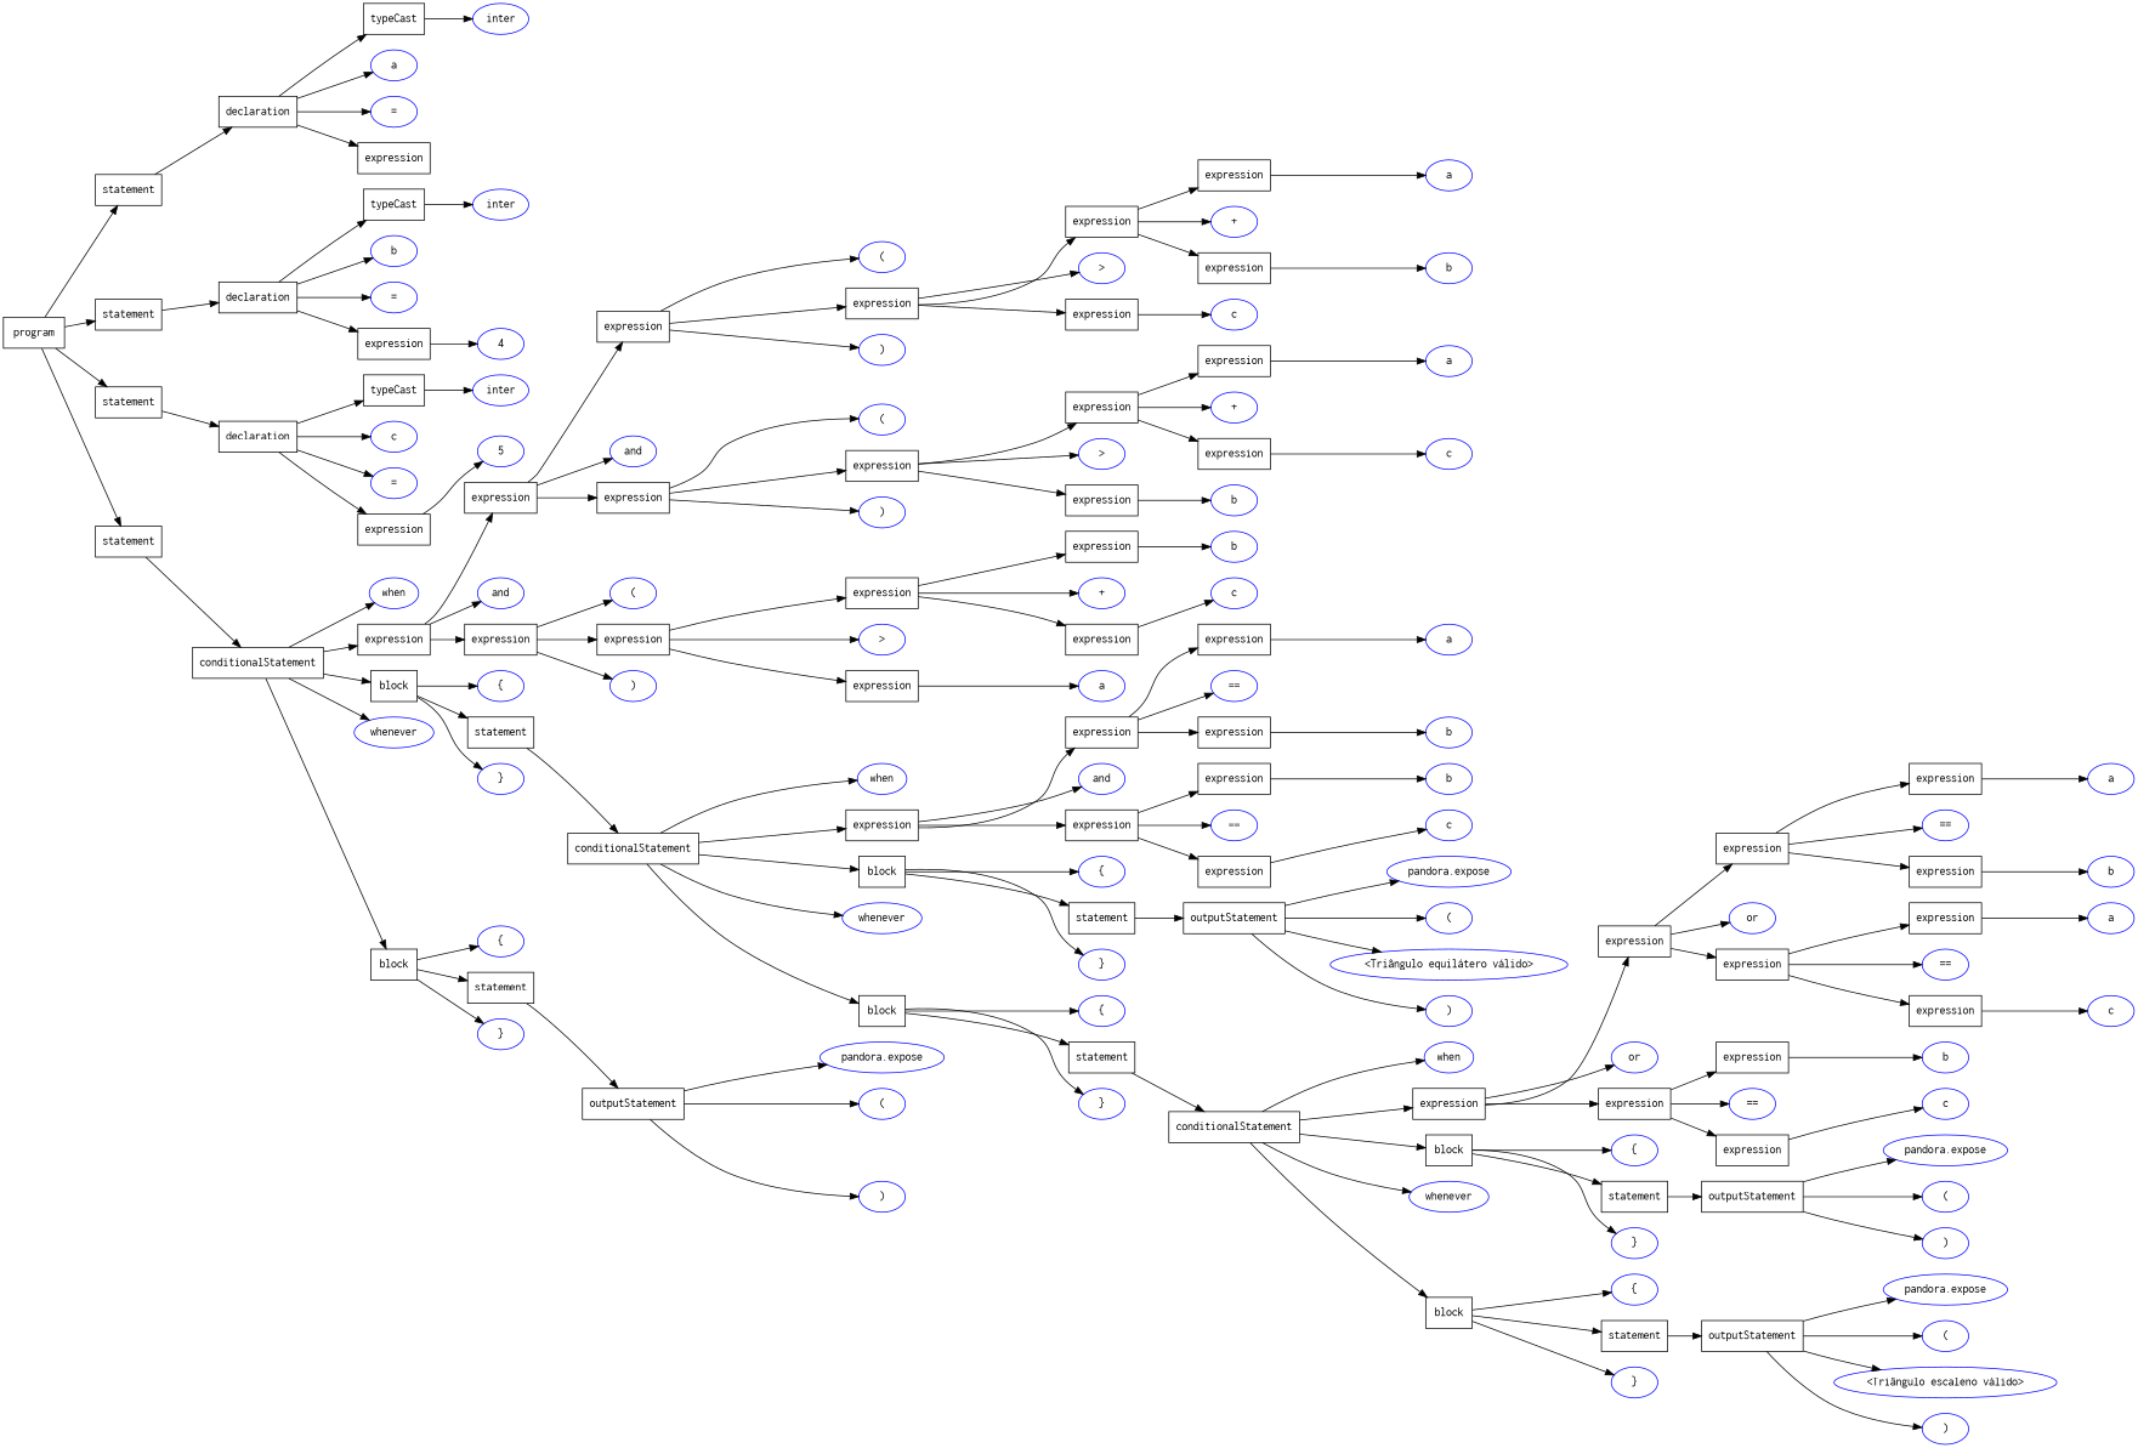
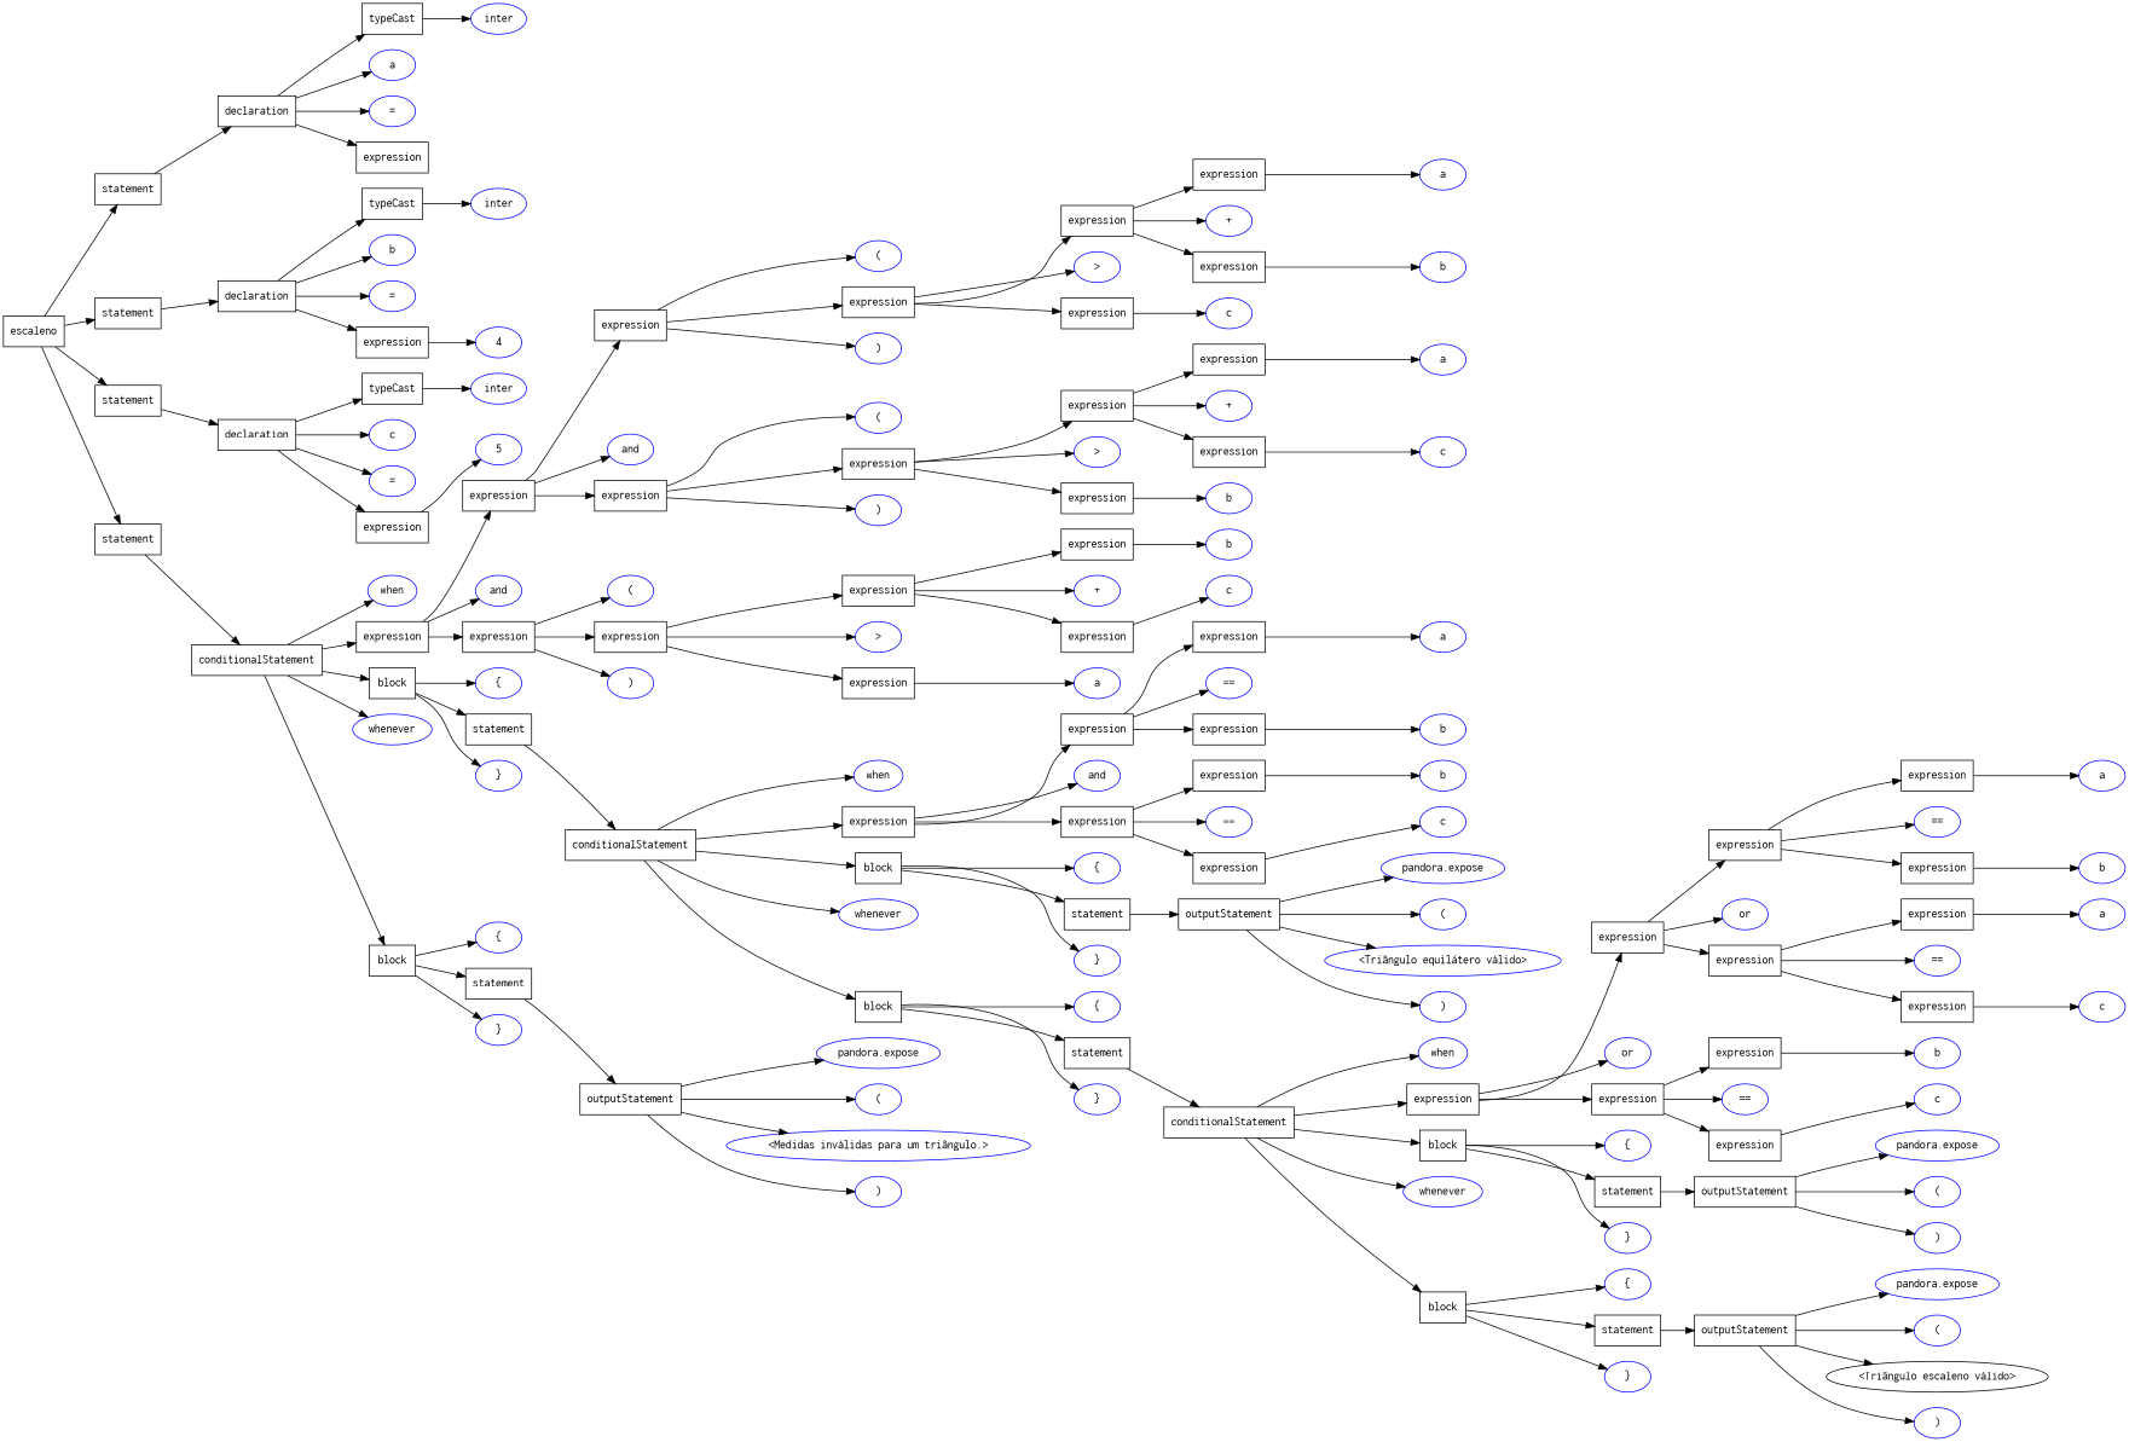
  digraph {
    rankdir=LR
    node [fontname=Courier shape=ellipse color=blue]
-   n1 [label=program shape=box color=""]
+   n1 [label=escaleno shape=box color=""]
    n2 [label=statement shape=box color=""]
    n3 [label=statement shape=box color=""]
    n4 [label=statement shape=box color=""]
    n5 [label=statement shape=box color=""]
    n6 [label=declaration shape=box color=""]
    n7 [label=declaration shape=box color=""]
    n8 [label=declaration shape=box color=""]
    n9 [label=conditionalStatement shape=box color=""]
    n10 [label=typeCast shape=box color=""]
    n11 [label=a]
    n12 [label="="]
    n13 [label=expression shape=box color=""]
    n14 [label=inter]
    n15 [label=typeCast shape=box color=""]
    n16 [label=b]
    n17 [label="="]
    n18 [label=expression shape=box color=""]
    n19 [label=inter]
    n20 [label=4]
    n21 [label=typeCast shape=box color=""]
    n22 [label=c]
    n23 [label="="]
    n24 [label=expression shape=box color=""]
    n25 [label=inter]
    n26 [label=5]
    n27 [label=when]
    n28 [label=expression shape=box color=""]
    n29 [label=block shape=box color=""]
    n30 [label=whenever]
    n31 [label=block shape=box color=""]
    n32 [label=expression shape=box color=""]
    n33 [label=and]
    n34 [label=expression shape=box color=""]
    n35 [label="{"]
    n36 [label=statement shape=box color=""]
    n37 [label="}"]
    n38 [label="{"]
    n39 [label=statement shape=box color=""]
    n40 [label="}"]
    n41 [label=expression shape=box color=""]
    n42 [label=and]
    n43 [label=expression shape=box color=""]
    n44 [label="("]
    n45 [label=expression shape=box color=""]
    n46 [label=")"]
    n47 [label="("]
    n48 [label=expression shape=box color=""]
    n49 [label=")"]
    n50 [label="("]
    n51 [label=expression shape=box color=""]
    n52 [label=")"]
    n53 [label=expression shape=box color=""]
    n54 [label=">"]
    n55 [label=expression shape=box color=""]
    n56 [label=expression shape=box color=""]
    n57 [label="+"]
    n58 [label=expression shape=box color=""]
    n59 [label=c]
    n60 [label=a]
    n61 [label=b]
    n62 [label=expression shape=box color=""]
    n63 [label=">"]
    n64 [label=expression shape=box color=""]
    n65 [label=expression shape=box color=""]
    n66 [label="+"]
    n67 [label=expression shape=box color=""]
    n68 [label=b]
    n69 [label=a]
    n70 [label=c]
    n71 [label=expression shape=box color=""]
    n72 [label=">"]
    n73 [label=expression shape=box color=""]
    n74 [label=expression shape=box color=""]
    n75 [label="+"]
    n76 [label=expression shape=box color=""]
    n77 [label=a]
    n78 [label=b]
    n79 [label=c]
    n80 [label=conditionalStatement shape=box color=""]
    n81 [label=when]
    n82 [label=expression shape=box color=""]
    n83 [label=block shape=box color=""]
    n84 [label=whenever]
    n85 [label=block shape=box color=""]
    n86 [label=expression shape=box color=""]
    n87 [label=and]
    n88 [label=expression shape=box color=""]
    n89 [label="{"]
    n90 [label=statement shape=box color=""]
    n91 [label="}"]
    n92 [label="{"]
    n93 [label=statement shape=box color=""]
    n94 [label="}"]
    n95 [label=expression shape=box color=""]
    n96 [label="=="]
    n97 [label=expression shape=box color=""]
    n98 [label=expression shape=box color=""]
    n99 [label="=="]
    n100 [label=expression shape=box color=""]
    n101 [label=a]
    n102 [label=b]
    n103 [label=b]
    n104 [label=c]
    n105 [label=outputStatement shape=box color=""]
    n106 [label="pandora.expose"]
    n107 [label="("]
    n108 [label="<Triângulo equilátero válido>"]
    n109 [label=")"]
    n110 [label=conditionalStatement shape=box color=""]
    n111 [label=when]
    n112 [label=expression shape=box color=""]
    n113 [label=block shape=box color=""]
    n114 [label=whenever]
    n115 [label=block shape=box color=""]
    n116 [label=expression shape=box color=""]
    n117 [label=or]
    n118 [label=expression shape=box color=""]
    n119 [label="{"]
    n120 [label=statement shape=box color=""]
    n121 [label="}"]
    n122 [label="{"]
    n123 [label=statement shape=box color=""]
    n124 [label="}"]
    n125 [label=expression shape=box color=""]
    n126 [label=or]
    n127 [label=expression shape=box color=""]
    n128 [label=expression shape=box color=""]
    n129 [label="=="]
    n130 [label=expression shape=box color=""]
    n131 [label=expression shape=box color=""]
    n132 [label="=="]
    n133 [label=expression shape=box color=""]
    n134 [label=expression shape=box color=""]
    n135 [label="=="]
    n136 [label=expression shape=box color=""]
    n137 [label=a]
    n138 [label=b]
    n139 [label=a]
    n140 [label=c]
    n141 [label=b]
    n142 [label=c]
    n143 [label=outputStatement shape=box color=""]
    n144 [label="pandora.expose"]
    n145 [label="("]
    n146 [label=")"]
    n147 [label=outputStatement shape=box color=""]
    n148 [label="pandora.expose"]
    n149 [label="("]
-   n150 [label="<Triângulo escaleno válido>"]
+   n150 [color=black label="<Triângulo escaleno válido>"]
    n151 [label=")"]
    n152 [label=outputStatement shape=box color=""]
    n153 [label="pandora.expose"]
    n154 [label="("]
+   n155 [label="<Medidas inválidas para um triângulo.>"]
    n156 [label=")"]
    n1 -> n2
    n1 -> n3
    n1 -> n4
    n1 -> n5
    n2 -> n6
    n3 -> n7
    n4 -> n8
    n5 -> n9
    n6 -> n10
    n6 -> n11
    n6 -> n12
    n6 -> n13
    n7 -> n15
    n7 -> n16
    n7 -> n17
    n7 -> n18
    n8 -> n21
    n8 -> n22
    n8 -> n23
    n8 -> n24
    n9 -> n27
    n9 -> n28
    n9 -> n29
    n9 -> n30
    n9 -> n31
    n10 -> n14
    n15 -> n19
    n18 -> n20
    n21 -> n25
    n24 -> n26
    n28 -> n32
    n28 -> n33
    n28 -> n34
    n29 -> n35
    n29 -> n36
    n29 -> n37
    n31 -> n38
    n31 -> n39
    n31 -> n40
    n32 -> n41
    n32 -> n42
    n32 -> n43
    n34 -> n44
    n34 -> n45
    n34 -> n46
    n36 -> n80
    n39 -> n152
    n41 -> n47
    n41 -> n48
    n41 -> n49
    n43 -> n50
    n43 -> n51
    n43 -> n52
    n45 -> n71
    n45 -> n72
    n45 -> n73
    n48 -> n53
    n48 -> n54
    n48 -> n55
    n51 -> n62
    n51 -> n63
    n51 -> n64
    n53 -> n56
    n53 -> n57
    n53 -> n58
    n55 -> n59
    n56 -> n60
    n58 -> n61
    n62 -> n65
    n62 -> n66
    n62 -> n67
    n64 -> n68
    n65 -> n69
    n67 -> n70
    n71 -> n74
    n71 -> n75
    n71 -> n76
    n73 -> n77
    n74 -> n78
    n76 -> n79
    n80 -> n81
    n80 -> n82
    n80 -> n83
    n80 -> n84
    n80 -> n85
    n82 -> n86
    n82 -> n87
    n82 -> n88
    n83 -> n89
    n83 -> n90
    n83 -> n91
    n85 -> n92
    n85 -> n93
    n85 -> n94
    n86 -> n95
    n86 -> n96
    n86 -> n97
    n88 -> n98
    n88 -> n99
    n88 -> n100
    n90 -> n105
    n93 -> n110
    n95 -> n101
    n97 -> n102
    n98 -> n103
    n100 -> n104
    n105 -> n106
    n105 -> n107
    n105 -> n108
    n105 -> n109
    n110 -> n111
    n110 -> n112
    n110 -> n113
    n110 -> n114
    n110 -> n115
    n112 -> n116
    n112 -> n117
    n112 -> n118
    n113 -> n119
    n113 -> n120
    n113 -> n121
    n115 -> n122
    n115 -> n123
    n115 -> n124
    n116 -> n125
    n116 -> n126
    n116 -> n127
    n118 -> n128
    n118 -> n129
    n118 -> n130
    n120 -> n143
    n123 -> n147
    n125 -> n131
    n125 -> n132
    n125 -> n133
    n127 -> n134
    n127 -> n135
    n127 -> n136
    n128 -> n141
    n130 -> n142
    n131 -> n137
    n133 -> n138
    n134 -> n139
    n136 -> n140
    n143 -> n144
    n143 -> n145
    n143 -> n146
    n147 -> n148
    n147 -> n149
    n147 -> n150
    n147 -> n151
    n152 -> n153
    n152 -> n154
+   n152 -> n155
    n152 -> n156
  }
